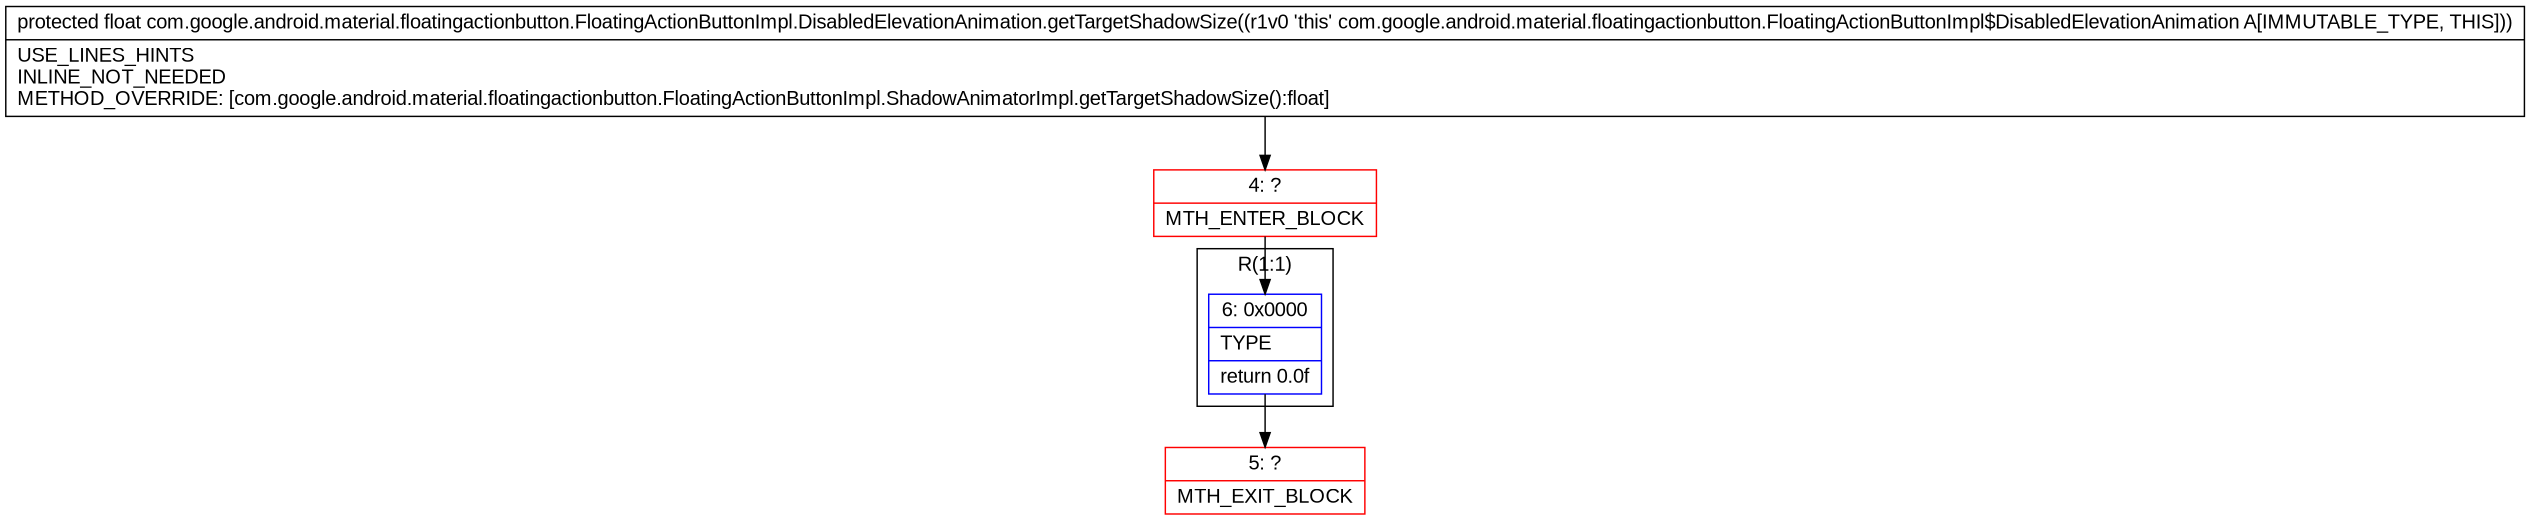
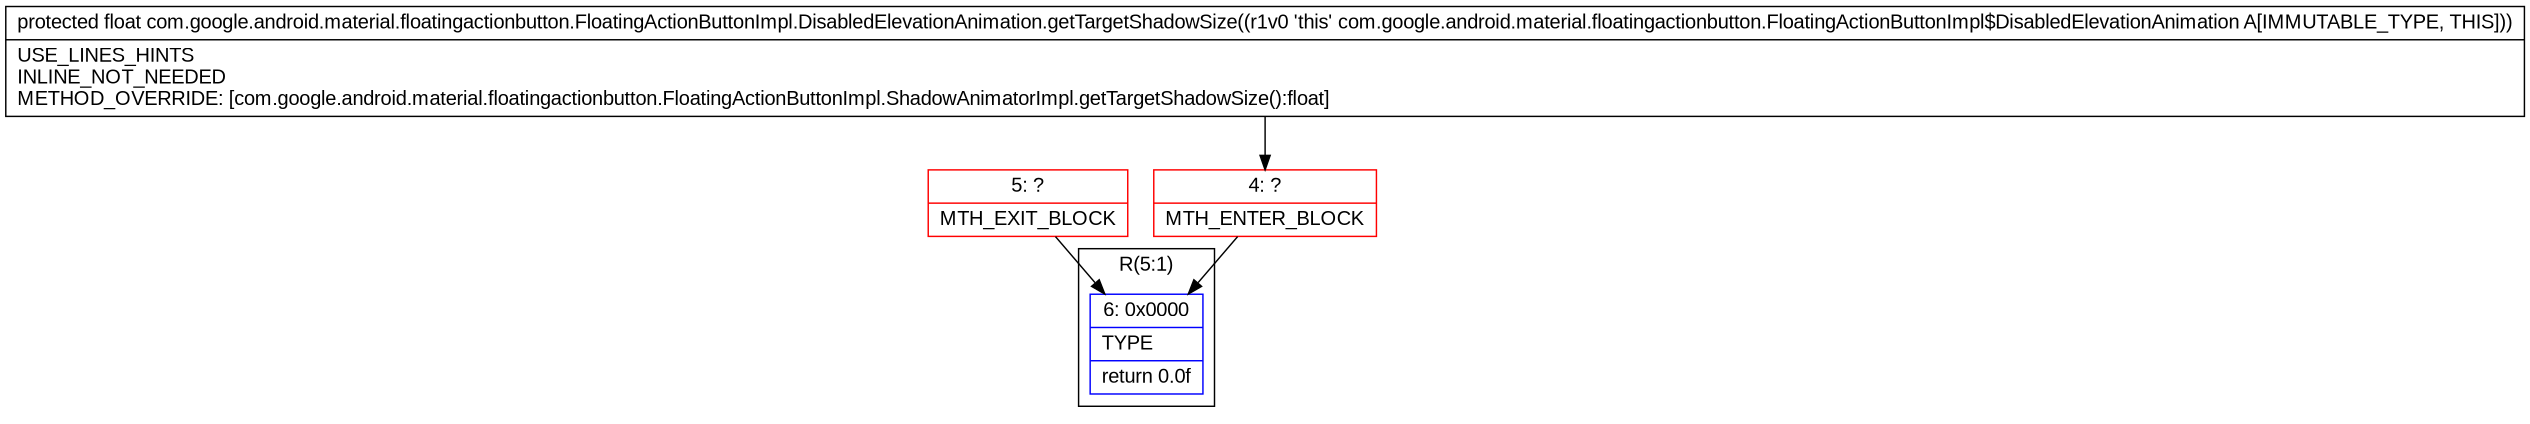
  digraph {
    fontname="Liberation Sans"
    node [color=red fontname="Liberation Sans" shape=record]
    edge [fontname="Liberation Sans"]
    n1 [color=blue label="{6\:\ 0x0000|TYPE\l|return 0.0f\l}"]
    n2 [label="{5\:\ ?|MTH_EXIT_BLOCK\l}"]
    n3 [label="{4\:\ ?|MTH_ENTER_BLOCK\l}"]
    n4 [label="{protected float com.google.android.material.floatingactionbutton.FloatingActionButtonImpl.DisabledElevationAnimation.getTargetShadowSize((r1v0 'this' com.google.android.material.floatingactionbutton.FloatingActionButtonImpl$DisabledElevationAnimation A[IMMUTABLE_TYPE, THIS]))  | USE_LINES_HINTS\lINLINE_NOT_NEEDED\lMETHOD_OVERRIDE: [com.google.android.material.floatingactionbutton.FloatingActionButtonImpl.ShadowAnimatorImpl.getTargetShadowSize():float]\l}" color=""]
    subgraph cluster_1 {
-     label="R(1:1)"
+     label="R(5:1)"
      n1
    }
-   n1 -> n2
+   n2 -> n1
    n3 -> n1
    n4 -> n3
  }
